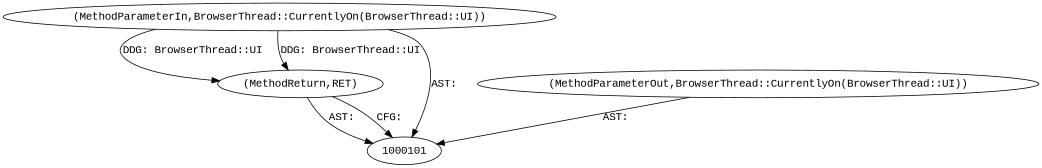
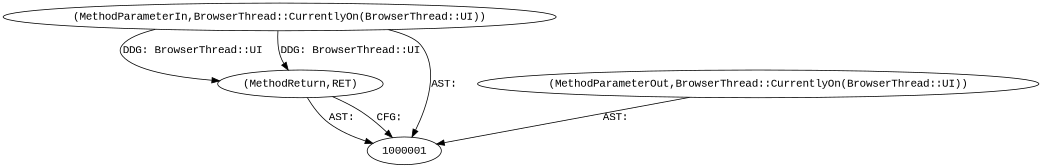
  digraph {
    fontname="Liberation Mono"
    node [fontname="Liberation Mono"]
    edge [fontname="Liberation Mono"]
    n1 [label="(MethodReturn,RET)"]
-   1000101
+   1000101 [label=1000001]
    n3 [label="(MethodParameterIn,BrowserThread::CurrentlyOn(BrowserThread::UI))"]
    n4 [label="(MethodParameterOut,BrowserThread::CurrentlyOn(BrowserThread::UI))"]
    n1 -> 1000101 [label="AST: "]
    n1 -> 1000101 [label="CFG: "]
    n3 -> n1 [label="DDG: BrowserThread::UI"]
    n3 -> n1 [label="DDG: BrowserThread::UI"]
    n3 -> 1000101 [label="AST: "]
    n4 -> 1000101 [label="AST: "]
  }
